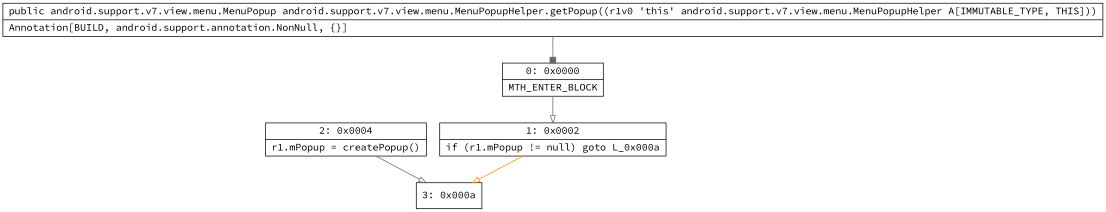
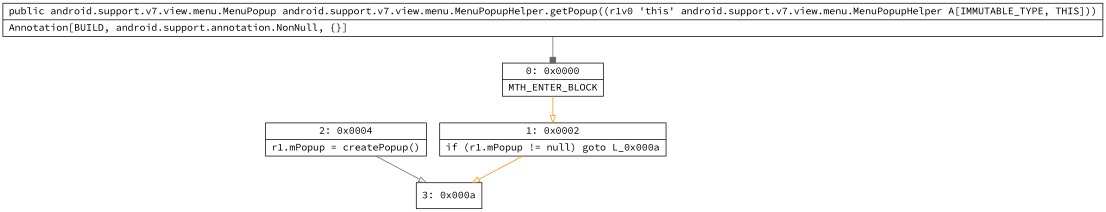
  digraph {
    fontname="Source Code Pro"
    node [fontname="Source Code Pro" shape=record]
    edge [arrowhead=onormal color=darkorange fontname="Source Code Pro"]
    n1 [label="{0\:\ 0x0000|MTH_ENTER_BLOCK\l}"]
    n2 [label="{1\:\ 0x0002|if (r1.mPopup != null) goto L_0x000a\l}"]
    n3 [label="{3\:\ 0x000a}"]
    n4 [label="{2\:\ 0x0004|r1.mPopup = createPopup()\l}"]
    n5 [label="{public android.support.v7.view.menu.MenuPopup android.support.v7.view.menu.MenuPopupHelper.getPopup((r1v0 'this' android.support.v7.view.menu.MenuPopupHelper A[IMMUTABLE_TYPE, THIS]))  | Annotation[BUILD, android.support.annotation.NonNull, \{\}]\l}"]
-   n1 -> n2 [color=gray40]
+   n1 -> n2
    n2 -> n3
    n4 -> n3 [color=gray40]
    n5 -> n1 [arrowhead=box color=gray40]
  }
